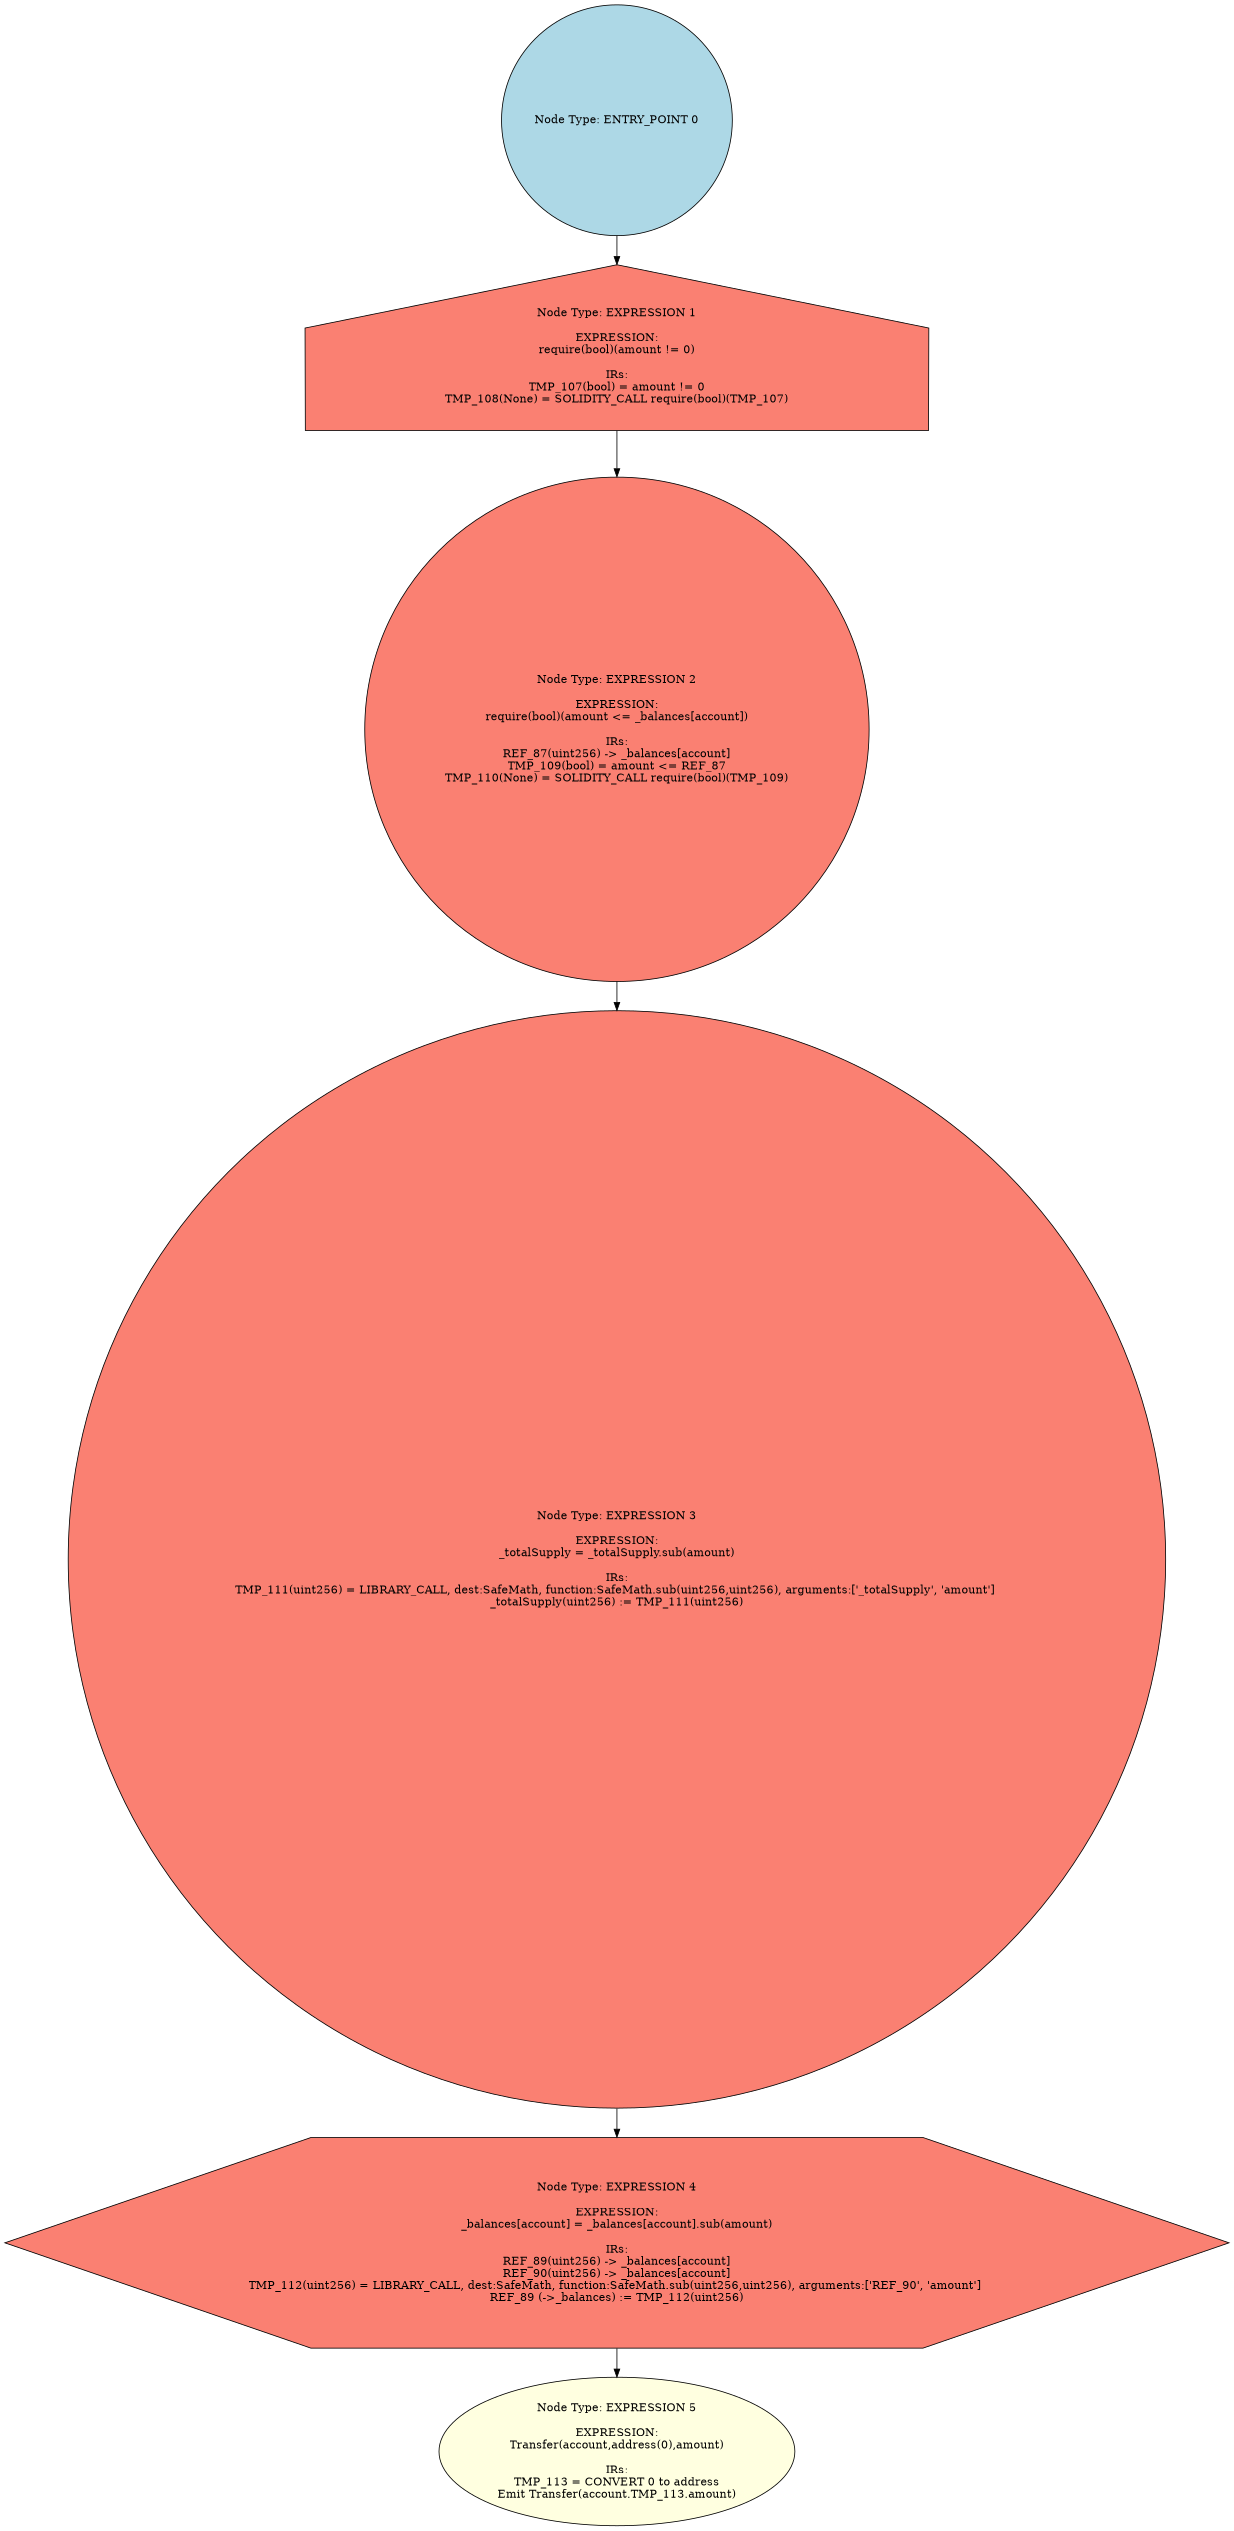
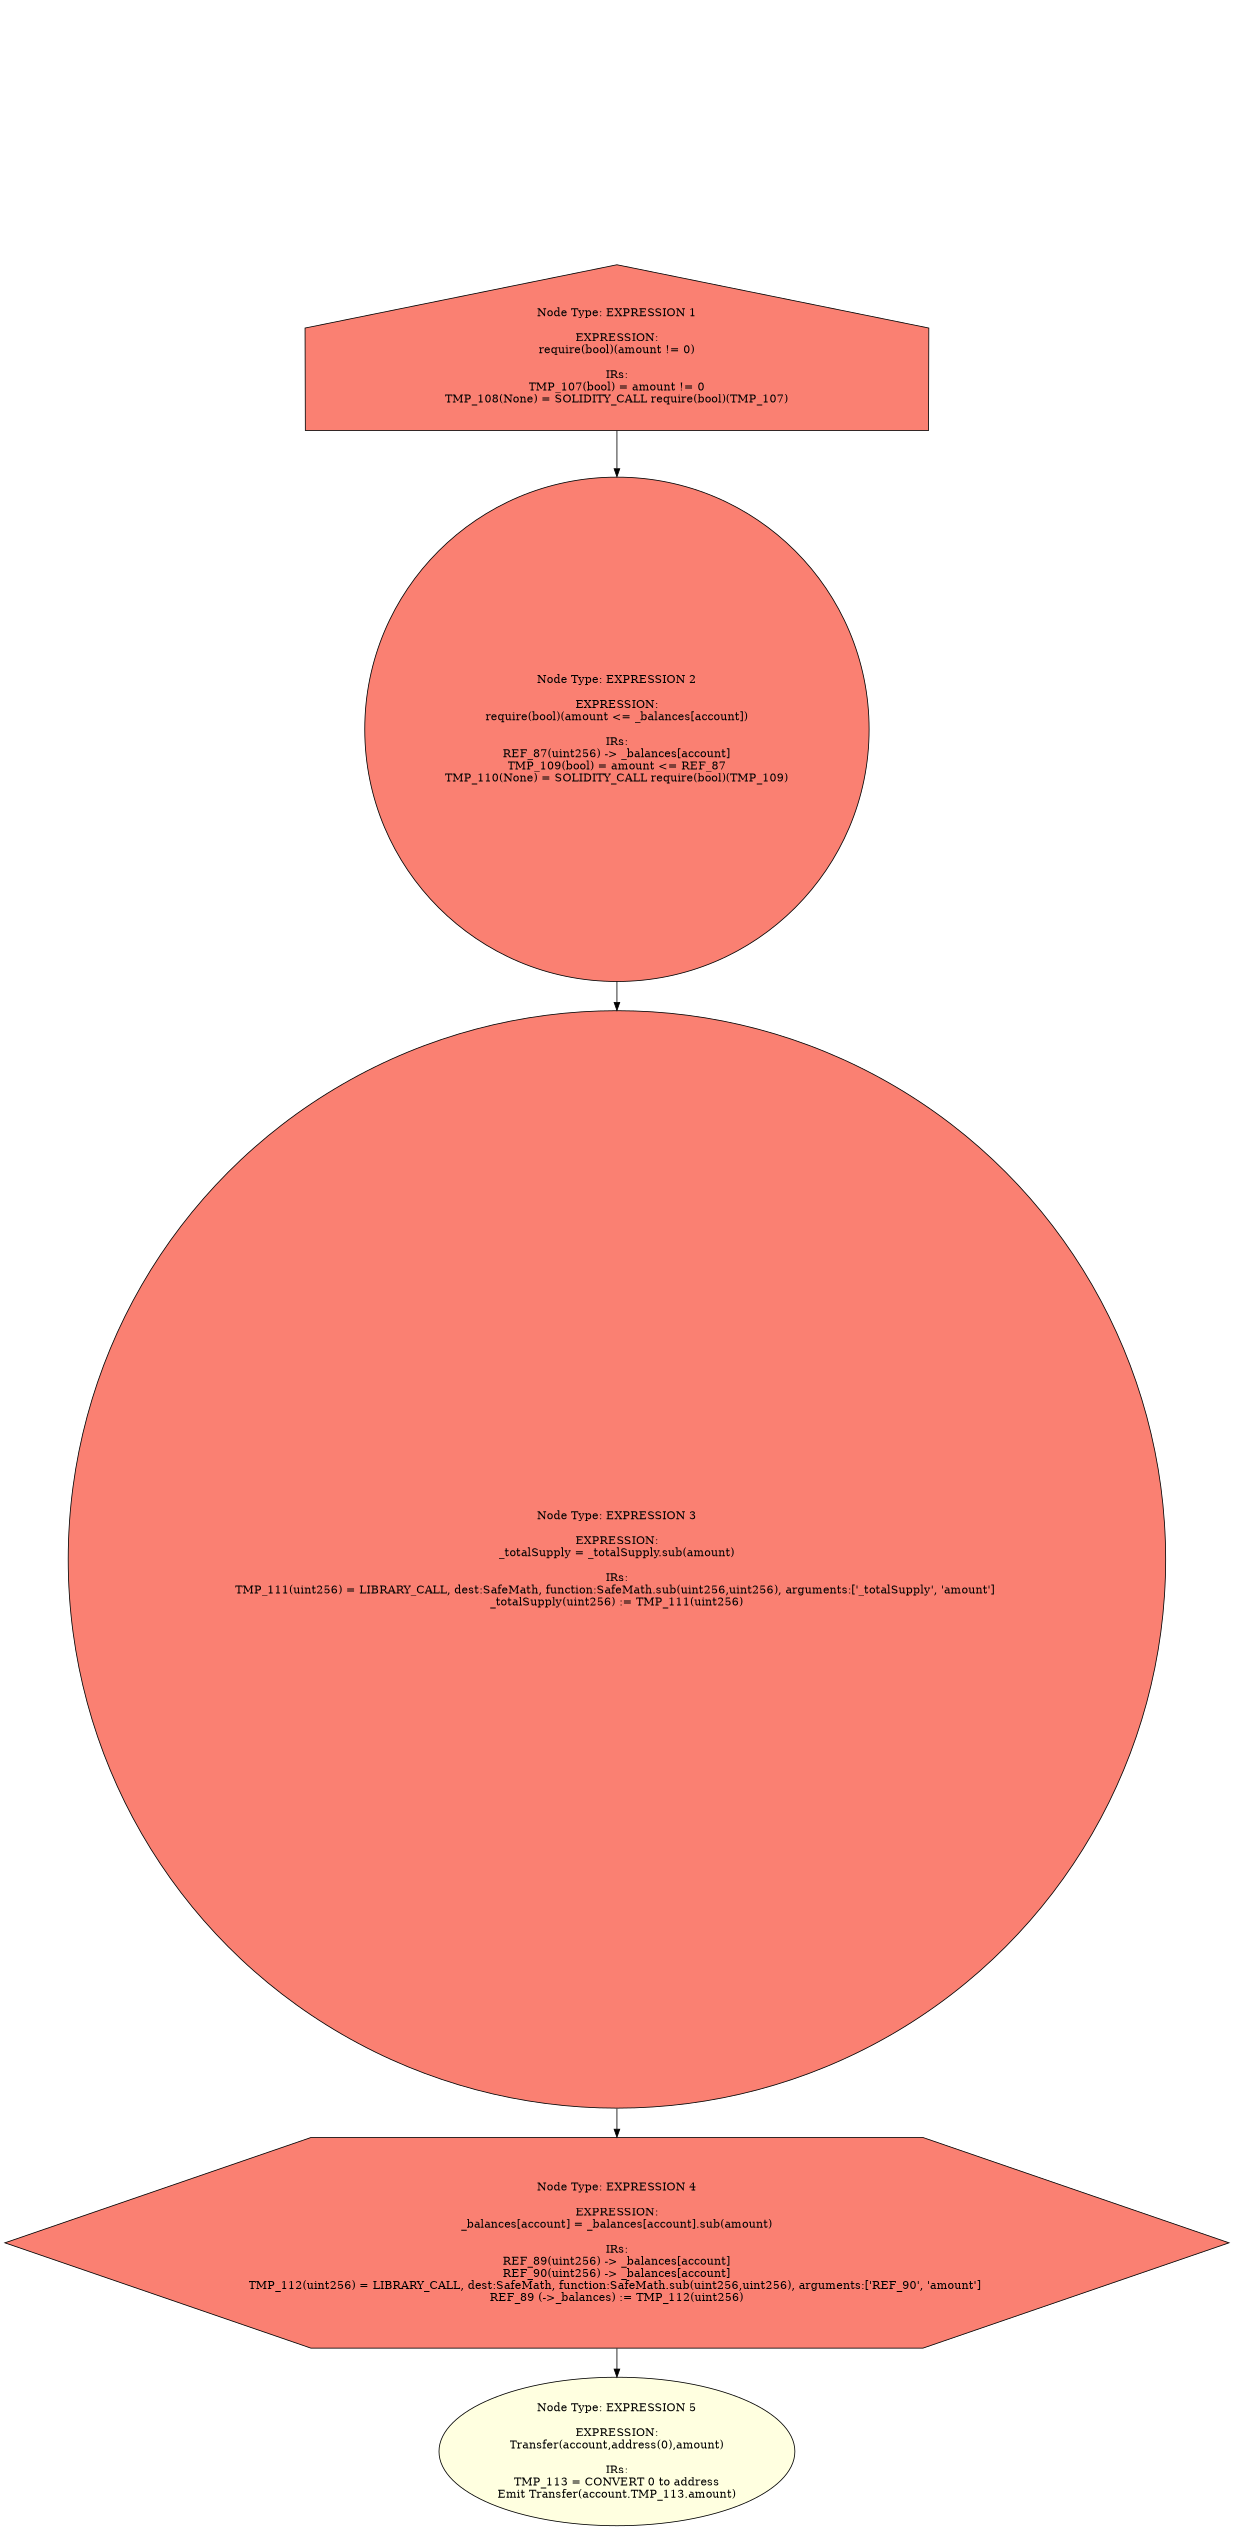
  digraph {
    node [style=filled fillcolor=salmon shape=circle]
-   n1 [label="Node Type: ENTRY_POINT 0\n" fillcolor=lightblue]
    n2 [label="Node Type: EXPRESSION 1\n\nEXPRESSION:\nrequire(bool)(amount != 0)\n\nIRs:\nTMP_107(bool) = amount != 0\nTMP_108(None) = SOLIDITY_CALL require(bool)(TMP_107)" shape=house]
    n3 [label="Node Type: EXPRESSION 2\n\nEXPRESSION:\nrequire(bool)(amount <= _balances[account])\n\nIRs:\nREF_87(uint256) -> _balances[account]\nTMP_109(bool) = amount <= REF_87\nTMP_110(None) = SOLIDITY_CALL require(bool)(TMP_109)"]
    n4 [label="Node Type: EXPRESSION 3\n\nEXPRESSION:\n_totalSupply = _totalSupply.sub(amount)\n\nIRs:\nTMP_111(uint256) = LIBRARY_CALL, dest:SafeMath, function:SafeMath.sub(uint256,uint256), arguments:['_totalSupply', 'amount'] \n_totalSupply(uint256) := TMP_111(uint256)"]
    n5 [label="Node Type: EXPRESSION 4\n\nEXPRESSION:\n_balances[account] = _balances[account].sub(amount)\n\nIRs:\nREF_89(uint256) -> _balances[account]\nREF_90(uint256) -> _balances[account]\nTMP_112(uint256) = LIBRARY_CALL, dest:SafeMath, function:SafeMath.sub(uint256,uint256), arguments:['REF_90', 'amount'] \nREF_89 (->_balances) := TMP_112(uint256)" shape=hexagon]
    n6 [label="Node Type: EXPRESSION 5\n\nEXPRESSION:\nTransfer(account,address(0),amount)\n\nIRs:\nTMP_113 = CONVERT 0 to address\nEmit Transfer(account.TMP_113.amount)" fillcolor=lightyellow shape=ellipse]
-   n1 -> n2
    n2 -> n3
    n3 -> n4
    n4 -> n5
    n5 -> n6
  }
